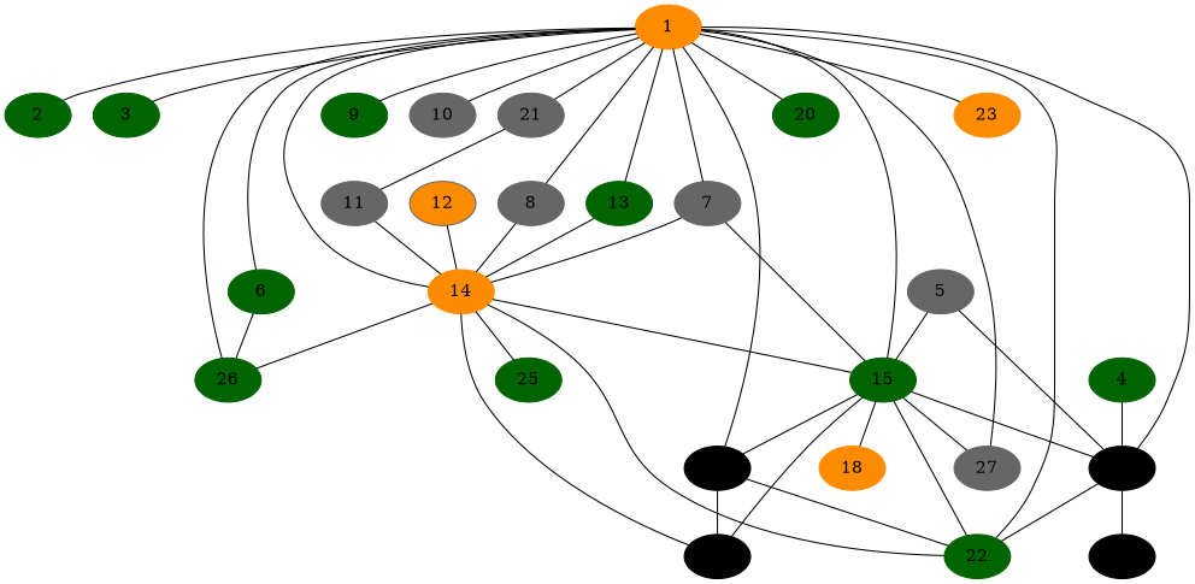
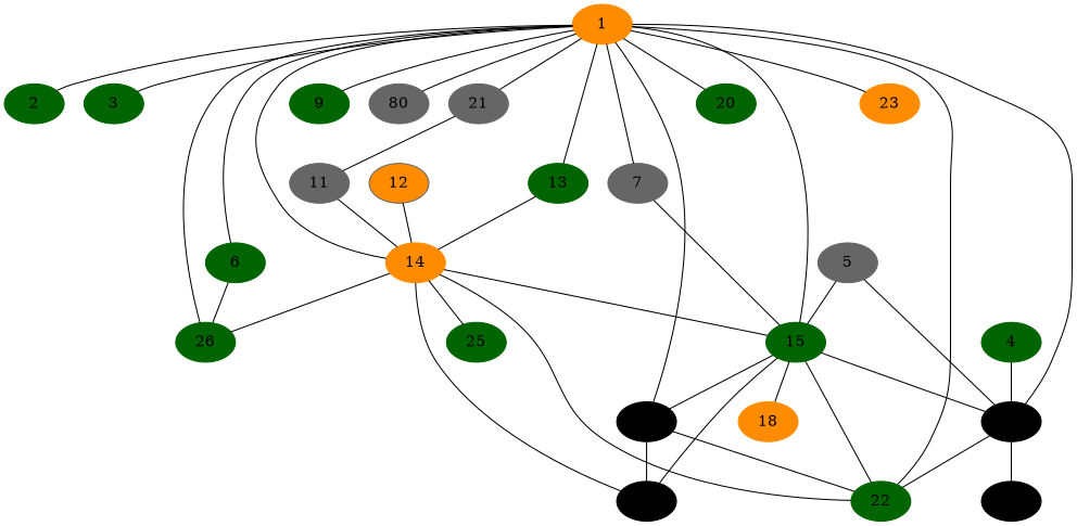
  graph {
    node [color=darkgreen style=filled]
    edge [weight=1.0]
    1 [color=darkorange]
    2
    3
    6
    7 [color=gray40]
-   8 [color=gray40]
    9
-   10 [color=gray40]
+   10 [color=gray40 label=80]
    13
    14 [color=darkorange]
    15
    16 [color=black]
    19 [color=black]
    20
    21 [color=gray40]
    22
    23 [color=darkorange]
    26
-   27 [color=gray40]
    11 [color=gray40]
    24 [color=black]
    25
    18 [color=darkorange]
    17 [color=black]
    4
    5 [color=gray40]
    12 [color=gray40 fillcolor=darkorange]
    1 -- 2
    1 -- 3
    1 -- 6
    1 -- 7
-   1 -- 8
    1 -- 9
    1 -- 10
    1 -- 13
    1 -- 14 [weight=3.0]
    1 -- 15 [weight=2.0]
    1 -- 16 [weight=2.0]
    1 -- 19 [weight=2.0]
    1 -- 20
    1 -- 21
    1 -- 22 [weight=3.0]
    1 -- 23
    1 -- 26 [weight=2.0]
-   1 -- 27
    6 -- 26
-   7 -- 14
    7 -- 15
-   8 -- 14
    13 -- 14
    14 -- 15
    14 -- 22
    14 -- 26
    14 -- 24
    14 -- 25
    15 -- 16 [weight=3.0]
    15 -- 19
    15 -- 22 [weight=2.0]
-   15 -- 27
    15 -- 24
    15 -- 18
    16 -- 22
    16 -- 17
    19 -- 22
    19 -- 24
    21 -- 11 [weight=2.0]
    11 -- 14
    4 -- 16
    5 -- 15
    5 -- 16
    12 -- 14
  }
